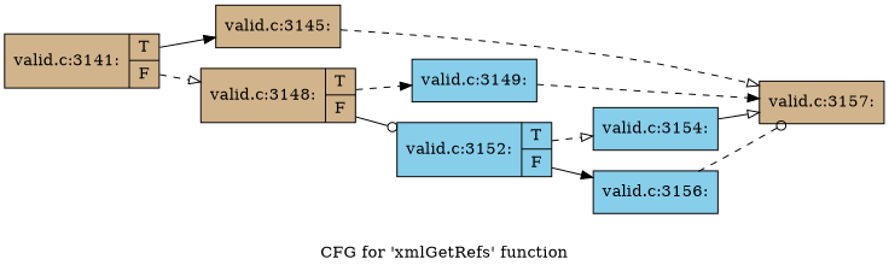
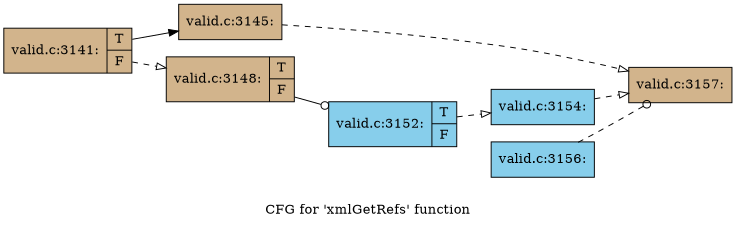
  digraph {
    label="CFG for 'xmlGetRefs' function"
    rankdir=LR
    node [fillcolor=tan shape=record style=filled]
    edge [arrowhead=normal style=dashed]
    n1 [label="{valid.c:3141:|{<s0>T|<s1>F}}"]
    n2 [label="{valid.c:3145:}"]
    n3 [label="{valid.c:3148:|{<s0>T|<s1>F}}"]
    n4 [label="{valid.c:3157:}"]
-   n5 [fillcolor=skyblue label="{valid.c:3149:}"]
    n6 [fillcolor=skyblue label="{valid.c:3152:|{<s0>T|<s1>F}}"]
    n7 [fillcolor=skyblue label="{valid.c:3154:}"]
    n8 [fillcolor=skyblue label="{valid.c:3156:}"]
    n1 -> n2 [style=solid]
    n1 -> n3 [arrowhead=onormal]
    n2 -> n4 [arrowhead=onormal]
-   n3 -> n5
    n3 -> n6 [arrowhead=odot style=solid]
-   n5 -> n4
    n6 -> n7 [arrowhead=onormal]
-   n6 -> n8 [style=solid]
-   n7 -> n4 [arrowhead=onormal style=solid]
+   n7 -> n4 [arrowhead=onormal]
    n8 -> n4 [arrowhead=odot]
  }
